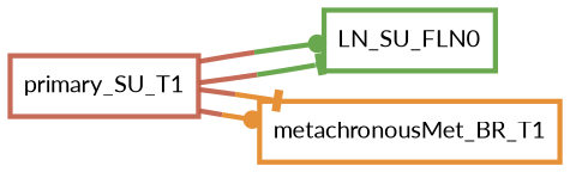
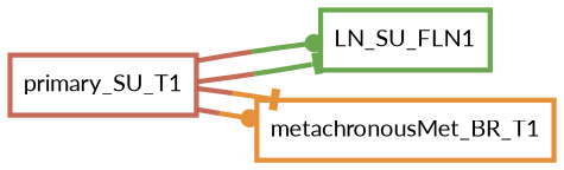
  digraph {
    rankdir=LR
    node [fillcolor=white fontname=Lato penwidth=3.0 shape=box]
    edge [arrowhead=tee color="#be5742e1;0.5:#6aa84fff" penwidth=3]
-   LN_SU_FLN1 [color="#6aa84fff" label=LN_SU_FLN0]
+   LN_SU_FLN1 [color="#6aa84fff"]
    metachronousMet_BR_T1 [color="#e69138ff"]
    primary_SU_T1 [color="#be5742e1"]
    primary_SU_T1 -> LN_SU_FLN1
    primary_SU_T1 -> LN_SU_FLN1 [arrowhead=dot]
    primary_SU_T1 -> metachronousMet_BR_T1 [arrowhead=dot color="#be5742e1;0.5:#e69138ff"]
    primary_SU_T1 -> metachronousMet_BR_T1 [color="#be5742e1;0.5:#e69138ff"]
  }
